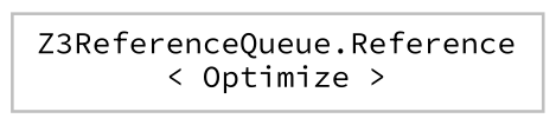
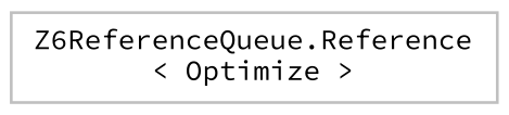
  digraph {
    rankdir=LR
    fontname="Source Code Pro"
-   n1 [color=grey75 fillcolor=white fontname="Source Code Pro" fontsize=10 height=0.2 label="Z3ReferenceQueue.Reference\l\< Optimize \>" shape=record style=filled width=0.4]
+   n1 [color=grey75 fillcolor=white fontname="Source Code Pro" fontsize=10 height=0.2 label="Z6ReferenceQueue.Reference\l\< Optimize \>" shape=record style=filled width=0.4]
  }
